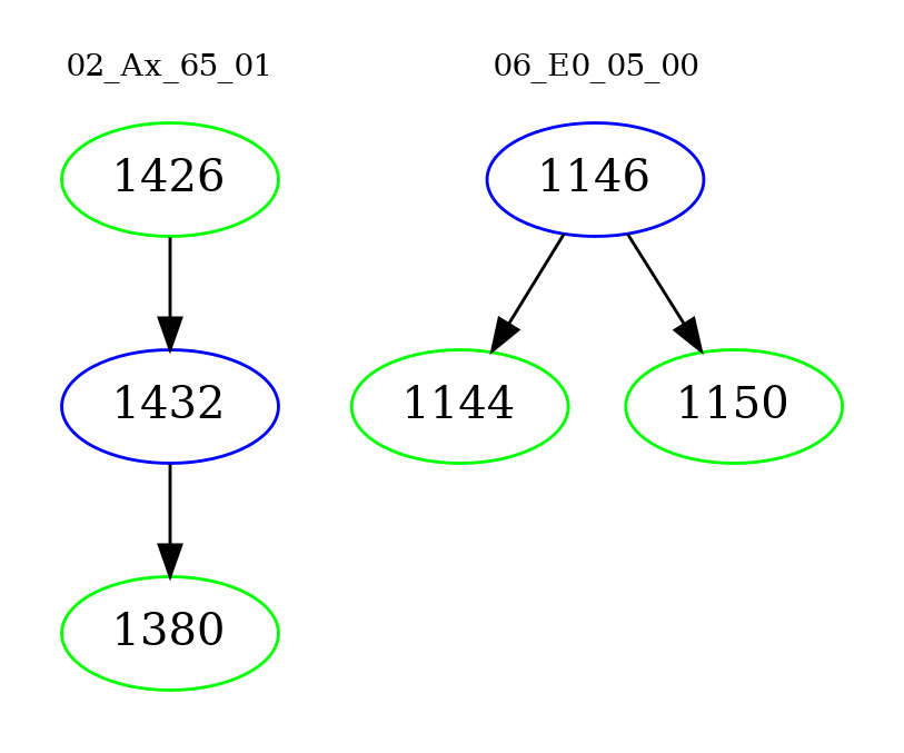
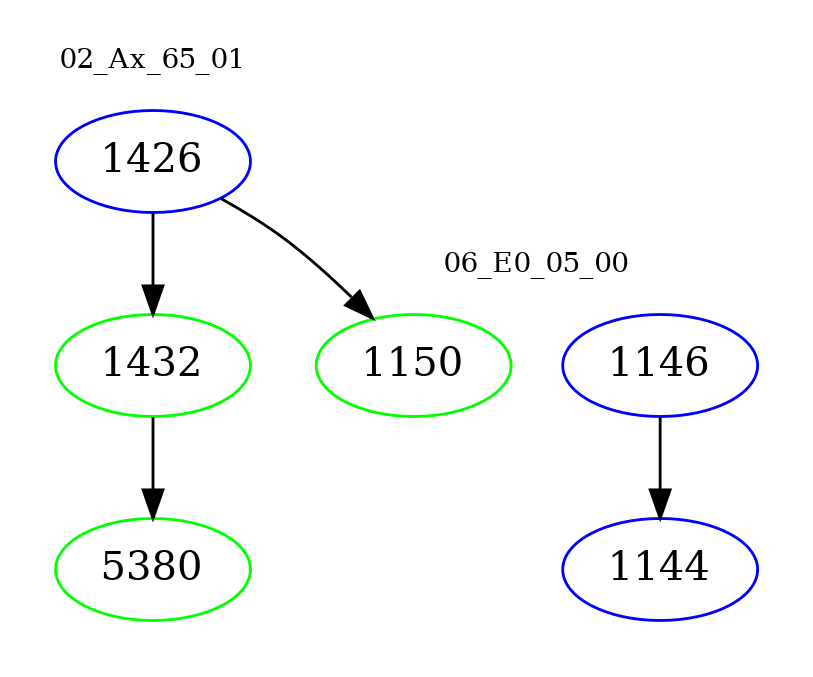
  digraph {
    node [color=blue]
    edge [color=black]
-   n1 [color=green label=1426]
-   n2 [color=green label=1380]
-   n3 [label=1432]
+   n1 [label=1426]
+   n2 [color=green label=5380]
+   n3 [color=green label=1432]
    n4 [label=1146]
-   n5 [color=green label=1144]
+   n5 [label=1144]
    n6 [color=green label=1150]
    subgraph cluster_1 {
      color=white
      fontsize=10
      label="02_Ax_65_01"
      n1
      n2
      n3
    }
    subgraph cluster_2 {
      color=white
      fontsize=10
      label="06_E0_05_00"
      n4
      n5
      n6
    }
    n1 -> n3
    n3 -> n2
    n4 -> n5
-   n4 -> n6
+   n1 -> n6
  }
